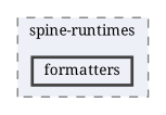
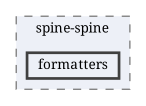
  digraph {
    compound=true
    fontname="Noto Serif"
    n1 [color=grey25 fillcolor="#edf0f7" fontname="Noto Serif" fontsize=10 height=0.2 label=formatters shape=box style="filled,bold" width=0.4]
    subgraph cluster_1 {
      bgcolor="#edf0f7"
      fontsize=10
-     label="spine-runtimes"
+     label="spine-spine"
      pencolor=grey50
      style="filled,dashed"
      n1
    }
  }
